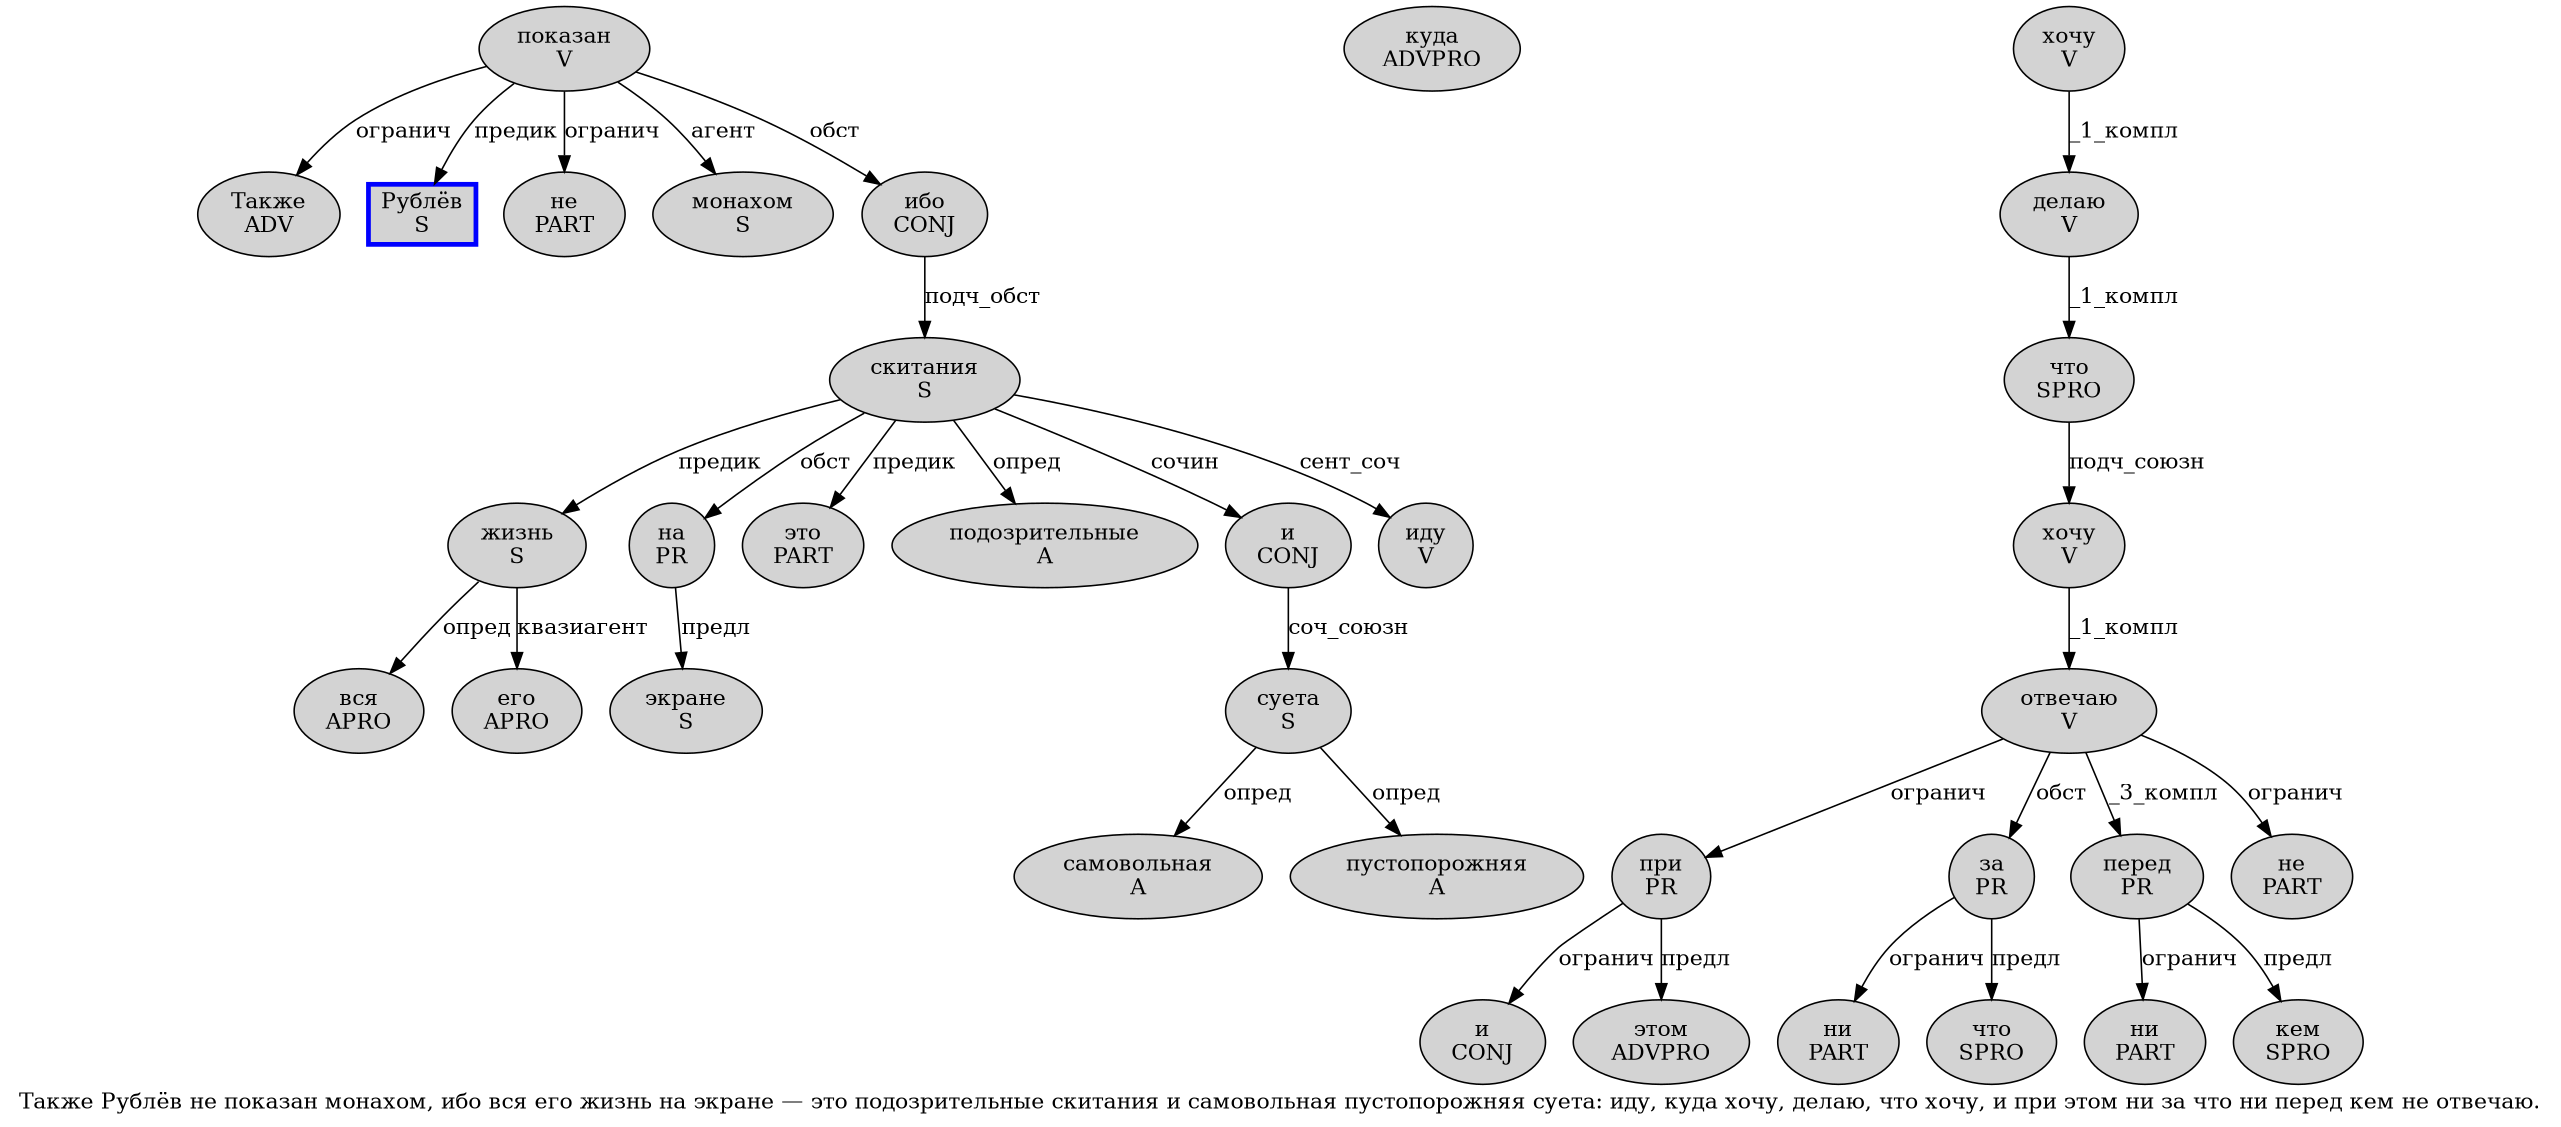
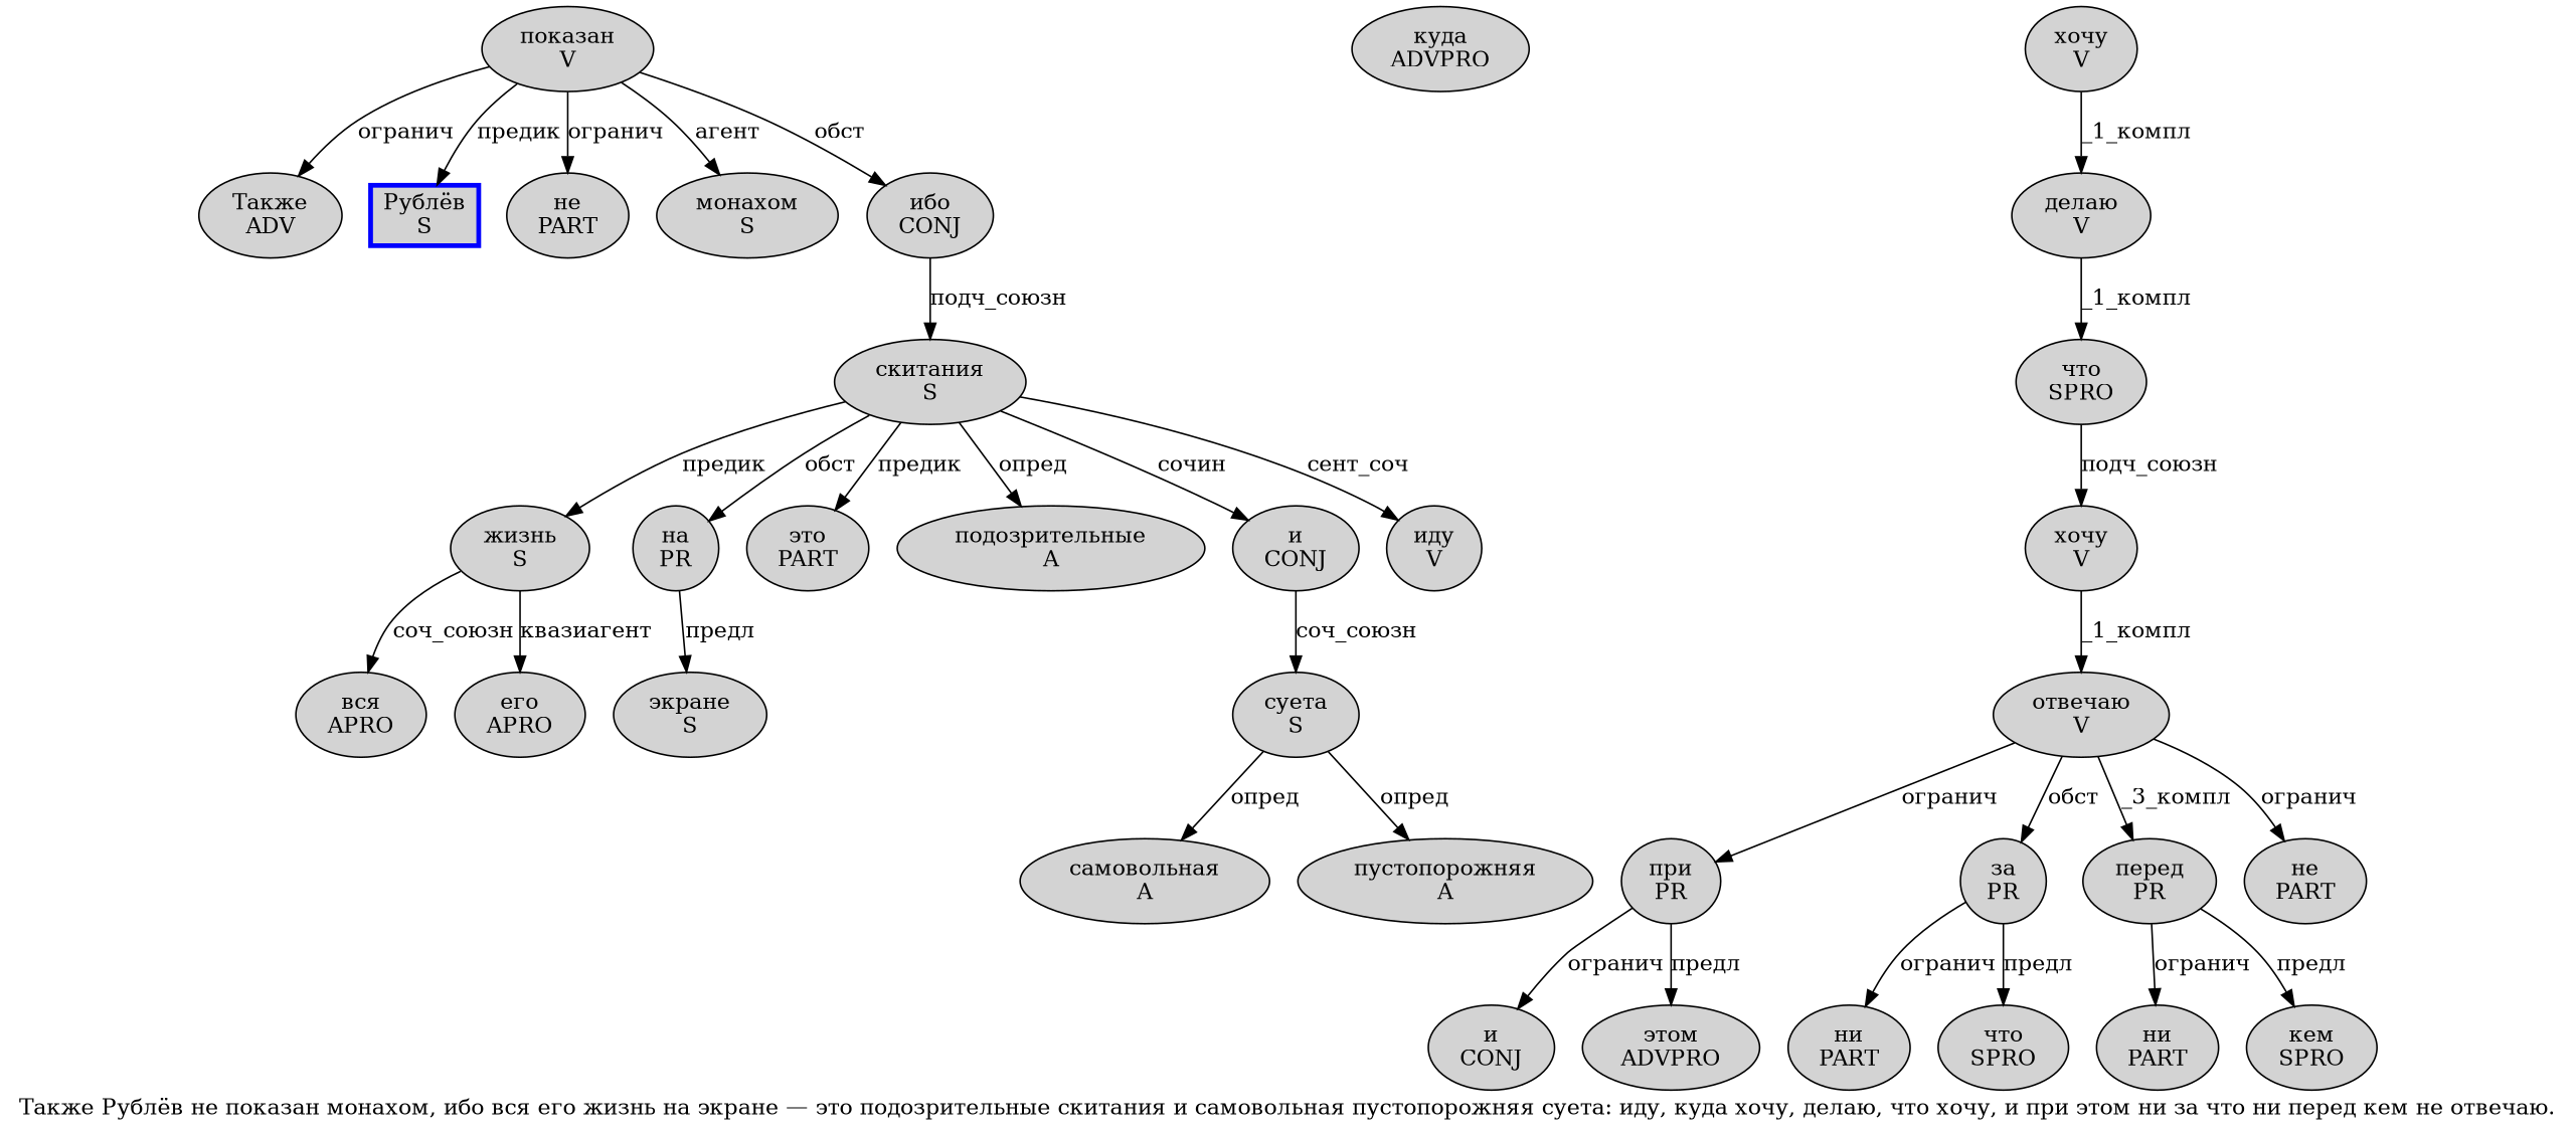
  digraph {
    label="Также Рублёв не показан монахом, ибо вся его жизнь на экране — это подозрительные скитания и самовольная пустопорожняя суета: иду, куда хочу, делаю, что хочу, и при этом ни за что ни перед кем не отвечаю."
    node [fillcolor=lightgray penwidth=1 shape=ellipse style=filled]
    n1 [label="Также\nADV"]
    n2 [color=blue label="Рублёв\nS" penwidth=3 shape=box]
    n3 [label="не\nPART"]
    n4 [label="показан\nV"]
    n5 [label="монахом\nS"]
    n6 [label="ибо\nCONJ"]
    n7 [label="скитания\nS"]
    n8 [label="жизнь\nS"]
    n9 [label="на\nPR"]
    n10 [label="это\nPART"]
    n11 [label="подозрительные\nA"]
    n12 [label="и\nCONJ"]
    n13 [label="иду\nV"]
    n14 [label="вся\nAPRO"]
    n15 [label="его\nAPRO"]
    n16 [label="экране\nS"]
    n17 [label="суета\nS"]
    n18 [label="самовольная\nA"]
    n19 [label="пустопорожняя\nA"]
    n20 [label="куда\nADVPRO"]
    n21 [label="хочу\nV"]
    n22 [label="делаю\nV"]
    n23 [label="что\nSPRO"]
    n24 [label="хочу\nV"]
    n25 [label="отвечаю\nV"]
    n26 [label="при\nPR"]
    n27 [label="за\nPR"]
    n28 [label="перед\nPR"]
    n29 [label="не\nPART"]
    n30 [label="и\nCONJ"]
    n31 [label="этом\nADVPRO"]
    n32 [label="ни\nPART"]
    n33 [label="что\nSPRO"]
    n34 [label="ни\nPART"]
    n35 [label="кем\nSPRO"]
    n4 -> n1 [label="огранич"]
    n4 -> n2 [label="предик"]
    n4 -> n3 [label="огранич"]
    n4 -> n5 [label="агент"]
    n4 -> n6 [label="обст"]
-   n6 -> n7 [label="подч_обст"]
+   n6 -> n7 [label="подч_союзн"]
    n7 -> n8 [label="предик"]
    n7 -> n9 [label="обст"]
    n7 -> n10 [label="предик"]
    n7 -> n11 [label="опред"]
    n7 -> n12 [label="сочин"]
    n7 -> n13 [label="сент_соч"]
-   n8 -> n14 [label="опред"]
+   n8 -> n14 [label="соч_союзн"]
    n8 -> n15 [label="квазиагент"]
    n9 -> n16 [label="предл"]
    n12 -> n17 [label="соч_союзн"]
    n17 -> n18 [label="опред"]
    n17 -> n19 [label="опред"]
    n21 -> n22 [label="_1_компл"]
    n22 -> n23 [label="_1_компл"]
    n23 -> n24 [label="подч_союзн"]
    n24 -> n25 [label="_1_компл"]
    n25 -> n26 [label="огранич"]
    n25 -> n27 [label="обст"]
    n25 -> n28 [label="_3_компл"]
    n25 -> n29 [label="огранич"]
    n26 -> n30 [label="огранич"]
    n26 -> n31 [label="предл"]
    n27 -> n32 [label="огранич"]
    n27 -> n33 [label="предл"]
    n28 -> n34 [label="огранич"]
    n28 -> n35 [label="предл"]
  }
